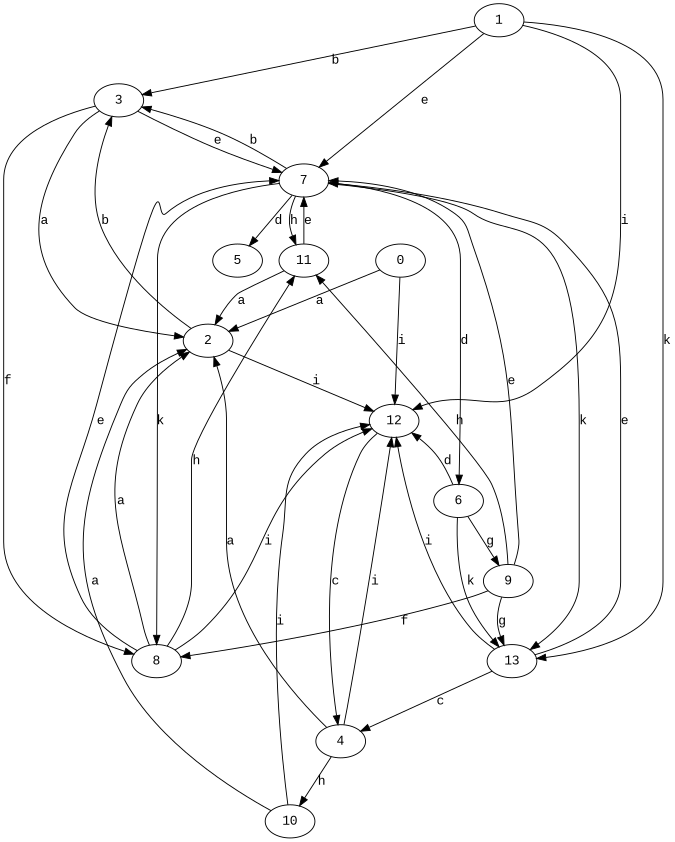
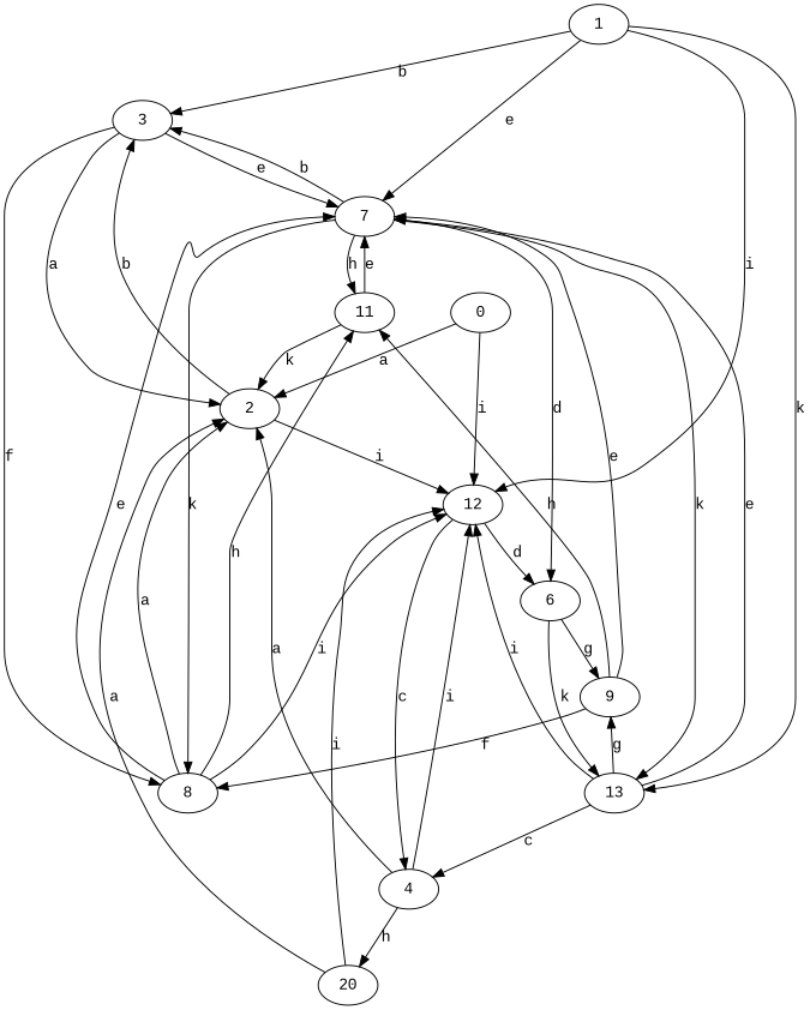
  strict digraph {
    fontname="Liberation Mono"
    node [fontname="Liberation Mono"]
    edge [fontname="Liberation Mono"]
    1
    3
    7
    12
    13
    2
    8
    6
-   5
    11
    4
    9
    0
-   10
+   10 [label=20]
    1 -> 3 [label=b]
    1 -> 7 [label=e]
    1 -> 12 [label=i]
    1 -> 13 [label=k]
    3 -> 7 [label=e]
    3 -> 2 [label=a]
    3 -> 8 [label=f]
    7 -> 3 [label=b]
    7 -> 13 [label=k]
    7 -> 8 [label=k]
    7 -> 6 [label=d]
-   7 -> 5 [label=d]
    7 -> 11 [label=h]
-   6 -> 12 [label=d]
+   12 -> 6 [label=d]
    12 -> 4 [label=c]
    13 -> 7 [label=e]
    13 -> 12 [label=i]
    13 -> 4 [label=c]
-   9 -> 13 [label=g]
+   13 -> 9 [label=g]
    2 -> 3 [label=b]
    2 -> 12 [label=i]
    8 -> 7 [label=e]
    8 -> 12 [label=i]
    8 -> 2 [label=a]
    8 -> 11 [label=h]
    6 -> 13 [label=k]
    6 -> 9 [label=g]
    11 -> 7 [label=e]
-   11 -> 2 [label=a]
+   11 -> 2 [label=k]
    4 -> 12 [label=i]
    4 -> 2 [label=a]
    4 -> 10 [label=h]
    9 -> 7 [label=e]
    9 -> 8 [label=f]
    9 -> 11 [label=h]
    0 -> 12 [label=i]
    0 -> 2 [label=a]
    10 -> 12 [label=i]
    10 -> 2 [label=a]
  }
